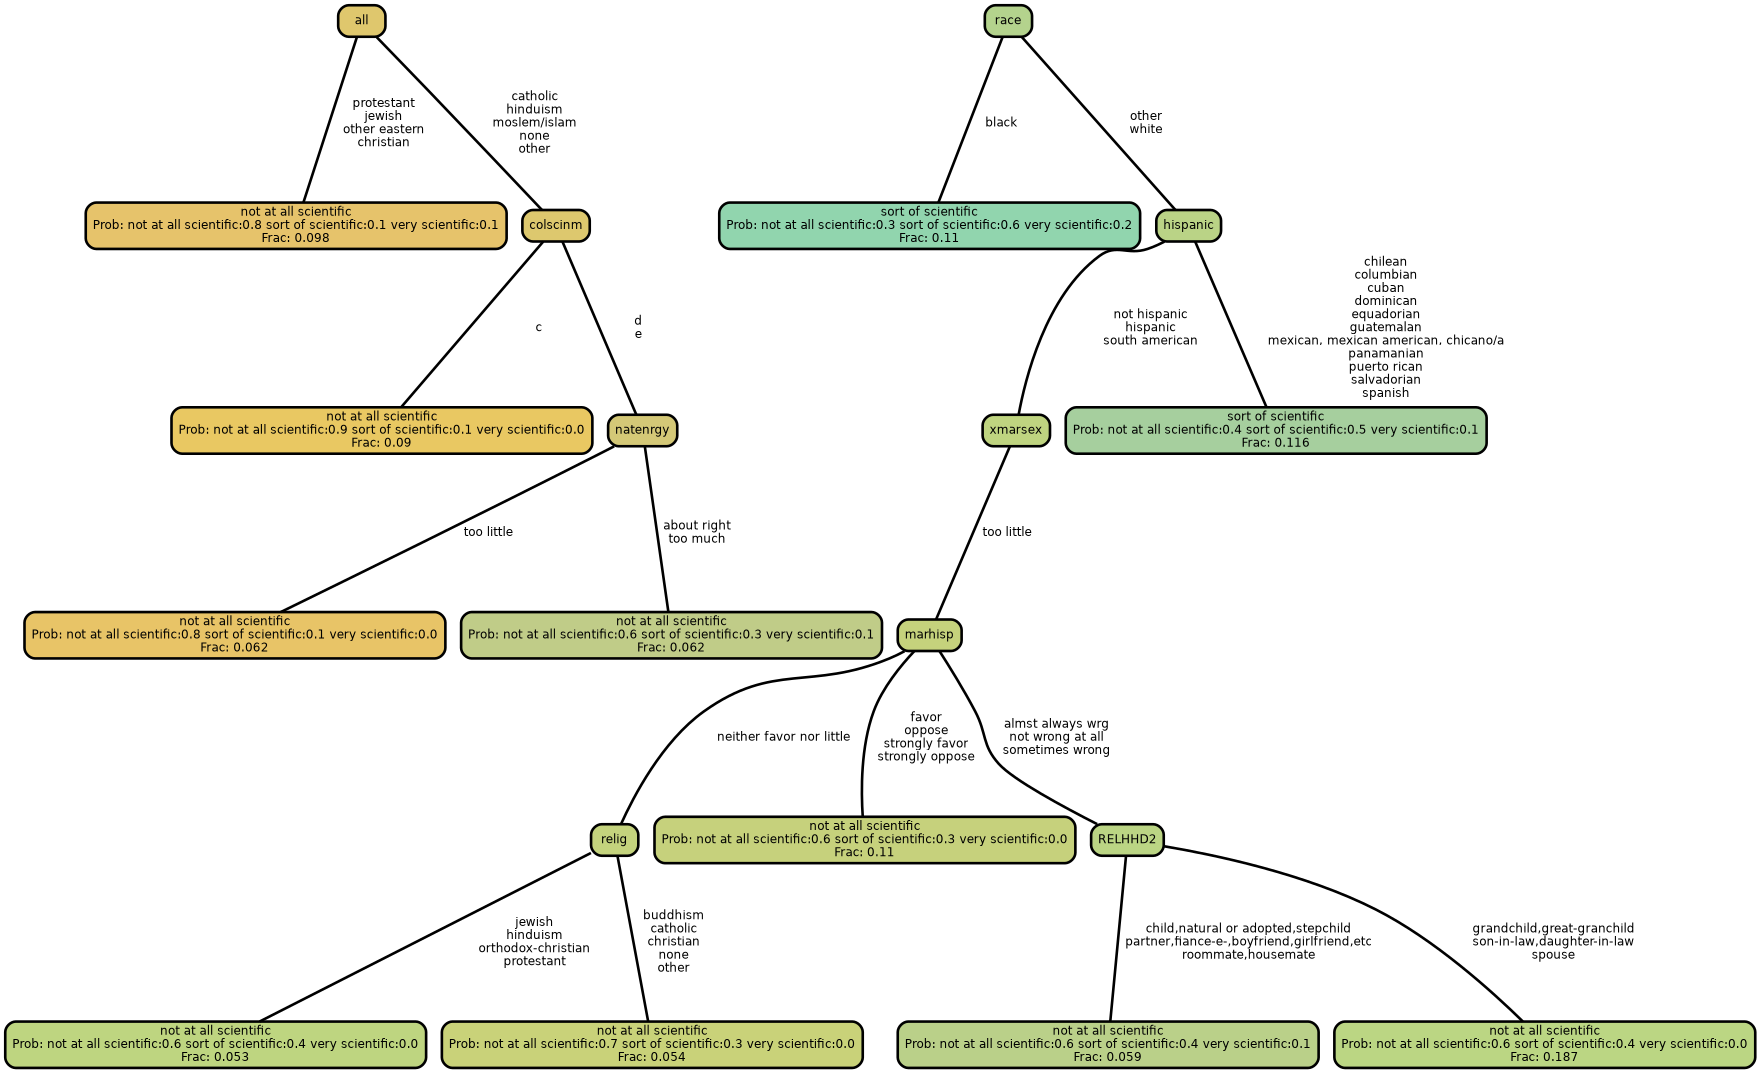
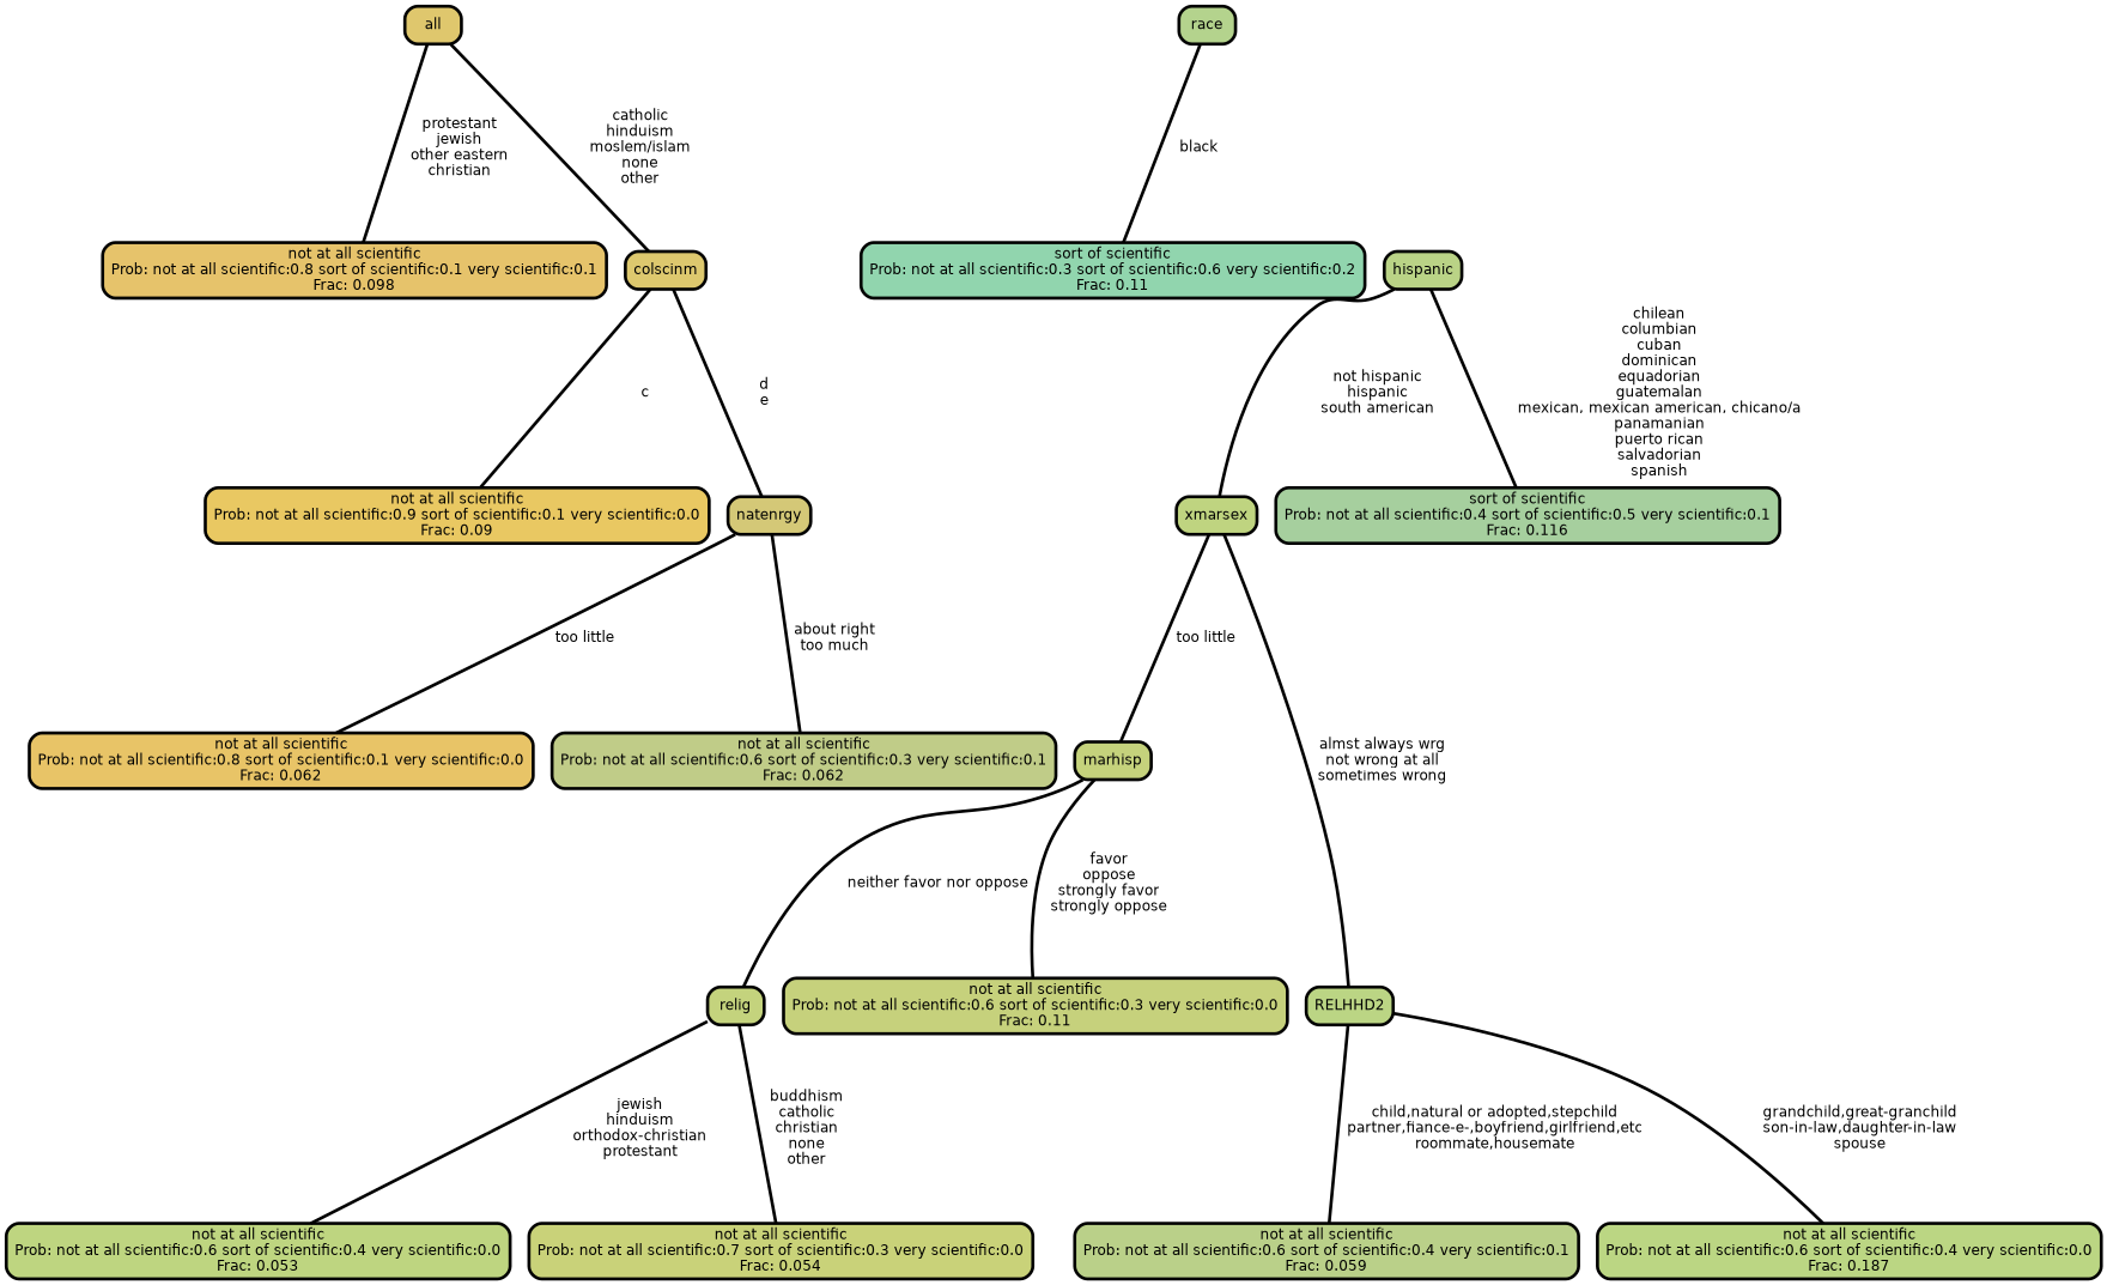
  graph {
    ranksep="0 equally"
    splines=straight
    node [color=black fontcolor=black fontname=helvetica penwidth=3 shape=box style="filled, rounded"]
    edge [color=black fontname=helvetica penwidth=3]
    n1 [fillcolor="#e6c36b" label="not at all scientific\nProb: not at all scientific:0.8 sort of scientific:0.1 very scientific:0.1\nFrac: 0.098"]
    n2 [fillcolor="#dfc76d" label=all]
    n3 [fillcolor="#ddc86e" label=colscinm]
    n4 [fillcolor="#e9c862" label="not at all scientific\nProb: not at all scientific:0.9 sort of scientific:0.1 very scientific:0.0\nFrac: 0.09"]
    n5 [fillcolor="#d4c877" label=natenrgy]
    n6 [fillcolor="#e8c467" label="not at all scientific\nProb: not at all scientific:0.8 sort of scientific:0.1 very scientific:0.0\nFrac: 0.062"]
    n7 [fillcolor="#c0cc88" label="not at all scientific\nProb: not at all scientific:0.6 sort of scientific:0.3 very scientific:0.1\nFrac: 0.062"]
    n8 [fillcolor="#b4d38d" label=race]
    n9 [fillcolor="#91d5ae" label="sort of scientific\nProb: not at all scientific:0.3 sort of scientific:0.6 very scientific:0.2\nFrac: 0.11"]
    n10 [fillcolor="#bad386" label=hispanic]
    n11 [fillcolor="#bfd480" label=xmarsex]
    n12 [fillcolor="#a6cf9e" label="sort of scientific\nProb: not at all scientific:0.4 sort of scientific:0.5 very scientific:0.1\nFrac: 0.116"]
    n13 [fillcolor="#bed580" label="not at all scientific\nProb: not at all scientific:0.6 sort of scientific:0.4 very scientific:0.0\nFrac: 0.053"]
    n14 [fillcolor="#c4d37d" label=relig]
    n15 [fillcolor="#c9d279" label="not at all scientific\nProb: not at all scientific:0.7 sort of scientific:0.3 very scientific:0.0\nFrac: 0.054"]
    n16 [fillcolor="#c5d27c" label=marhisp]
    n17 [fillcolor="#c6d17c" label="not at all scientific\nProb: not at all scientific:0.6 sort of scientific:0.3 very scientific:0.0\nFrac: 0.11"]
    n18 [fillcolor="#bbd584" label=RELHHD2]
    n19 [fillcolor="#bad089" label="not at all scientific\nProb: not at all scientific:0.6 sort of scientific:0.4 very scientific:0.1\nFrac: 0.059"]
    n20 [fillcolor="#bbd683" label="not at all scientific\nProb: not at all scientific:0.6 sort of scientific:0.4 very scientific:0.0\nFrac: 0.187"]
    subgraph sub_1 {
      rank=same
    }
    n2 -- n1 [label=" protestant\n jewish\n other eastern\n christian"]
    n2 -- n3 [label=" catholic\n hinduism\n moslem/islam\n none\n other"]
    n3 -- n4 [label=" c"]
    n3 -- n5 [label=" d\n e"]
    n5 -- n6 [label=" too little"]
    n5 -- n7 [label=" about right\n too much"]
    n8 -- n9 [label=" black"]
-   n8 -- n10 [label=" other\n white"]
    n10 -- n11 [label=" not hispanic\n hispanic\n south american"]
    n10 -- n12 [label=" chilean\n columbian\n cuban\n dominican\n equadorian\n guatemalan\n mexican, mexican american, chicano/a\n panamanian\n puerto rican\n salvadorian\n spanish"]
    n11 -- n16 [label=" too little"]
-   n16 -- n18 [label=" almst always wrg\n not wrong at all\n sometimes wrong"]
+   n11 -- n18 [label=" almst always wrg\n not wrong at all\n sometimes wrong"]
    n14 -- n13 [label=" jewish\n hinduism\n orthodox-christian\n protestant"]
    n14 -- n15 [label=" buddhism\n catholic\n christian\n none\n other"]
-   n16 -- n14 [label=" neither favor nor little"]
+   n16 -- n14 [label=" neither favor nor oppose"]
    n16 -- n17 [label=" favor\n oppose\n strongly favor\n strongly oppose"]
    n18 -- n19 [label=" child,natural or adopted,stepchild\n partner,fiance-e-,boyfriend,girlfriend,etc\n roommate,housemate"]
    n18 -- n20 [label=" grandchild,great-granchild\n son-in-law,daughter-in-law\n spouse"]
  }
